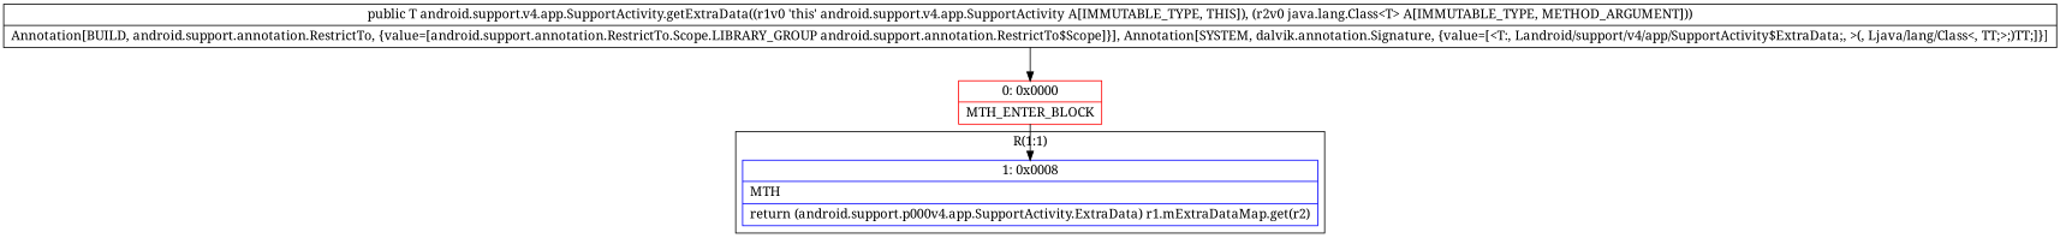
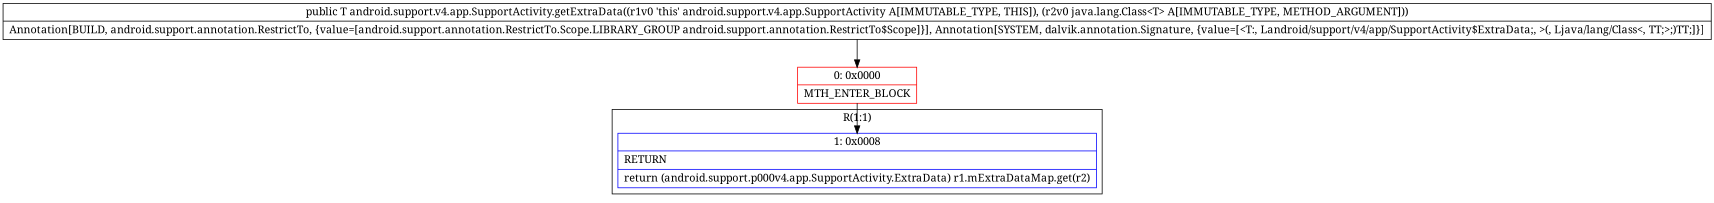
  digraph {
    fontname="Noto Serif"
    node [shape=record fontname="Noto Serif"]
    edge [fontname="Noto Serif"]
-   n1 [color=blue label="{1\:\ 0x0008|MTH\l|return (android.support.p000v4.app.SupportActivity.ExtraData) r1.mExtraDataMap.get(r2)\l}"]
+   n1 [color=blue label="{1\:\ 0x0008|RETURN\l|return (android.support.p000v4.app.SupportActivity.ExtraData) r1.mExtraDataMap.get(r2)\l}"]
    n2 [color=red label="{0\:\ 0x0000|MTH_ENTER_BLOCK\l}"]
    n3 [label="{public T android.support.v4.app.SupportActivity.getExtraData((r1v0 'this' android.support.v4.app.SupportActivity A[IMMUTABLE_TYPE, THIS]), (r2v0 java.lang.Class\<T\> A[IMMUTABLE_TYPE, METHOD_ARGUMENT]))  | Annotation[BUILD, android.support.annotation.RestrictTo, \{value=[android.support.annotation.RestrictTo.Scope.LIBRARY_GROUP android.support.annotation.RestrictTo$Scope]\}], Annotation[SYSTEM, dalvik.annotation.Signature, \{value=[\<T:, Landroid\/support\/v4\/app\/SupportActivity$ExtraData;, \>(, Ljava\/lang\/Class\<, TT;\>;)TT;]\}]\l}"]
    subgraph cluster_1 {
      label="R(1:1)"
      n1
    }
    n2 -> n1
    n3 -> n2
  }
